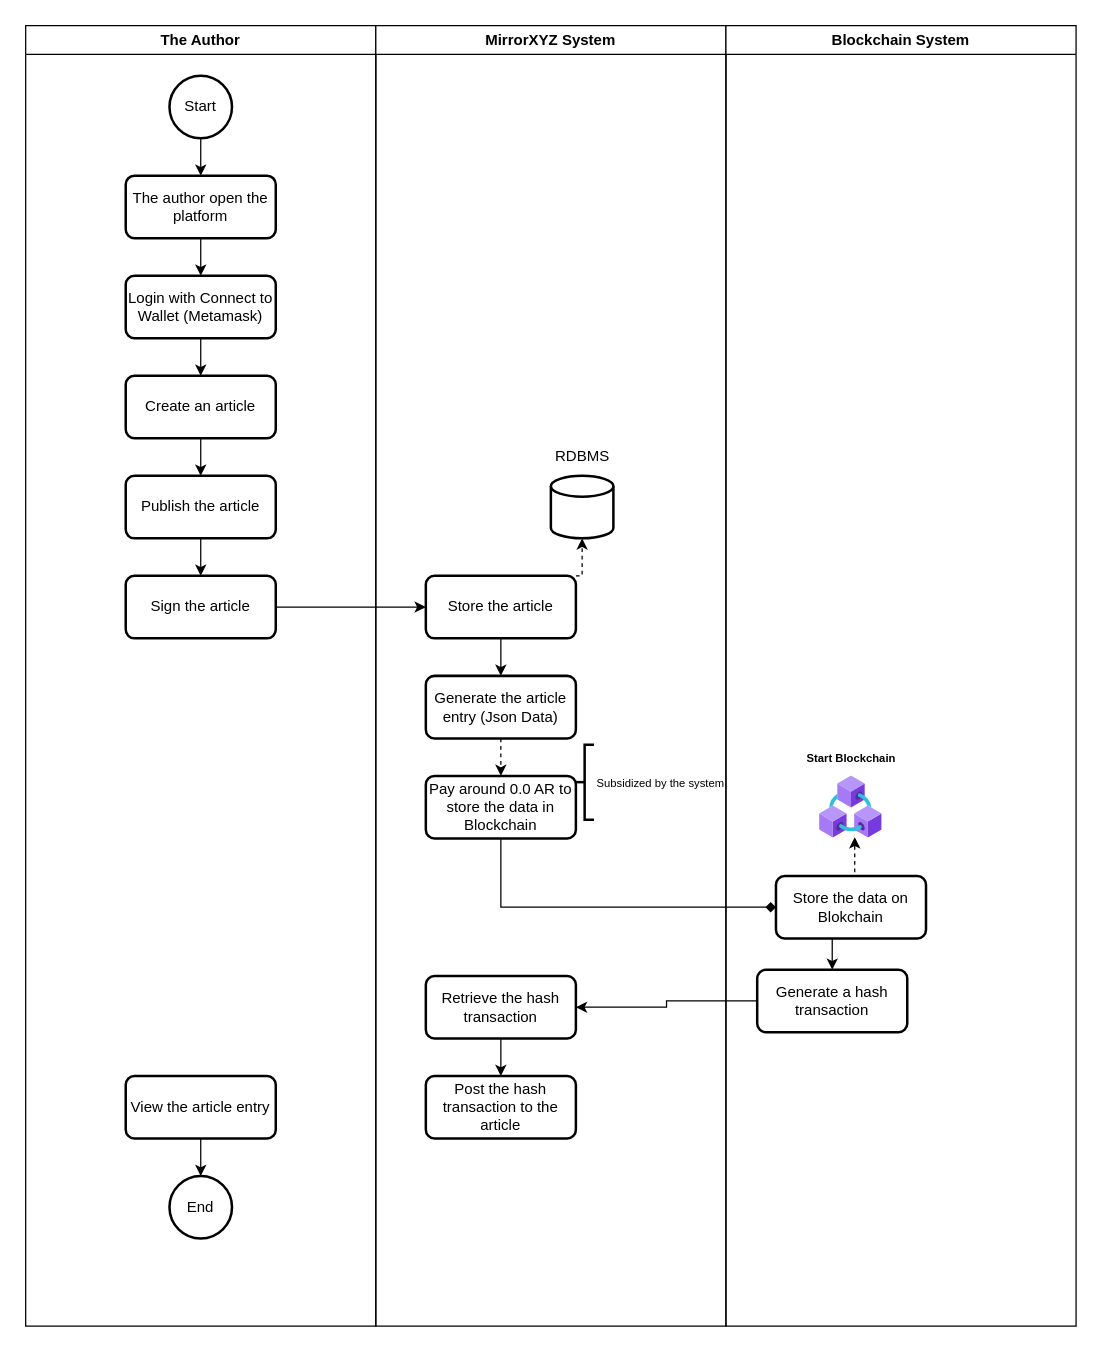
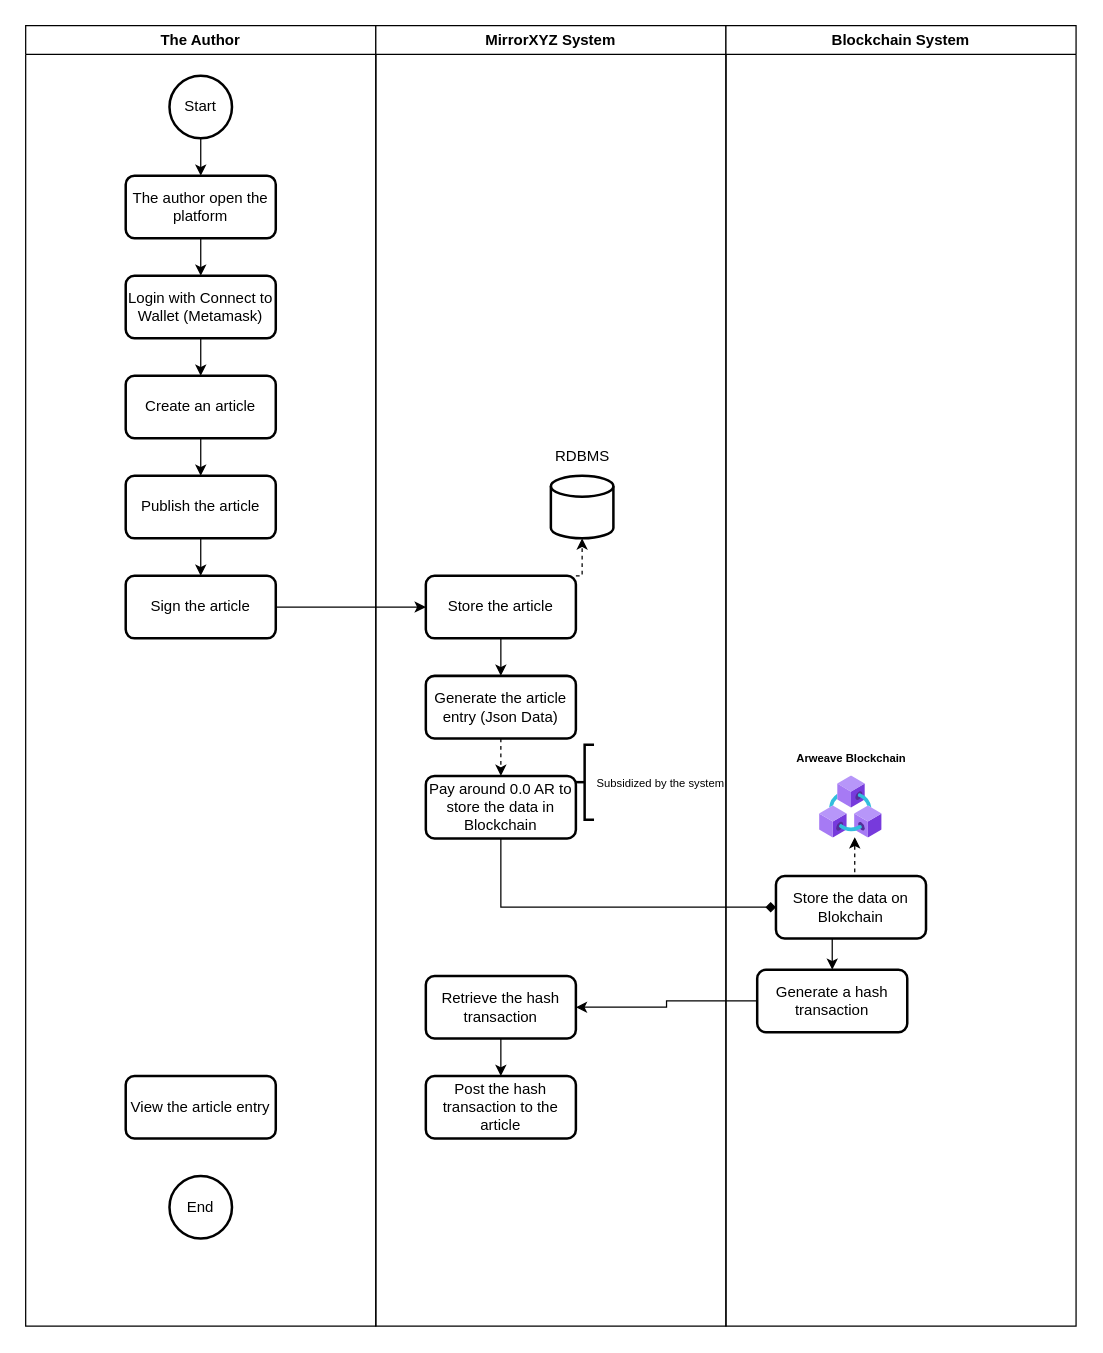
  <mxCell id="0" />
  <mxCell id="1" parent="0" />
  <mxCell id="2" value="The Author" style="swimlane;whiteSpace=wrap;html=1;" vertex="1" parent="1"><mxGeometry x="20" y="20" width="280" height="1040" as="geometry"><mxRectangle x="20" y="40" width="100" height="30" as="alternateBounds" /></mxGeometry></mxCell>
  <mxCell id="3" style="edgeStyle=orthogonalEdgeStyle;rounded=0;orthogonalLoop=1;jettySize=auto;html=1;exitX=0.5;exitY=1;exitDx=0;exitDy=0;exitPerimeter=0;entryX=0.5;entryY=0;entryDx=0;entryDy=0;" edge="1" parent="2" source="4" target="6"><mxGeometry relative="1" as="geometry" /></mxCell>
  <mxCell id="4" value="Start" style="strokeWidth=2;html=1;shape=mxgraph.flowchart.start_2;whiteSpace=wrap;" vertex="1" parent="2"><mxGeometry x="115" y="40" width="50" height="50" as="geometry" /></mxCell>
  <mxCell id="5" style="edgeStyle=orthogonalEdgeStyle;rounded=0;orthogonalLoop=1;jettySize=auto;html=1;exitX=0.5;exitY=1;exitDx=0;exitDy=0;entryX=0.5;entryY=0;entryDx=0;entryDy=0;" edge="1" parent="2" source="6" target="8"><mxGeometry relative="1" as="geometry" /></mxCell>
  <mxCell id="6" value="The author open the platform" style="rounded=1;whiteSpace=wrap;html=1;absoluteArcSize=1;arcSize=14;strokeWidth=2;" vertex="1" parent="2"><mxGeometry x="80" y="120" width="120" height="50" as="geometry" /></mxCell>
  <mxCell id="7" style="edgeStyle=orthogonalEdgeStyle;rounded=0;orthogonalLoop=1;jettySize=auto;html=1;exitX=0.5;exitY=1;exitDx=0;exitDy=0;entryX=0.5;entryY=0;entryDx=0;entryDy=0;" edge="1" parent="2" source="8" target="10"><mxGeometry relative="1" as="geometry" /></mxCell>
  <mxCell id="8" value="Login with Connect to Wallet (Metamask)" style="rounded=1;whiteSpace=wrap;html=1;absoluteArcSize=1;arcSize=14;strokeWidth=2;" vertex="1" parent="2"><mxGeometry x="80" y="200" width="120" height="50" as="geometry" /></mxCell>
  <mxCell id="9" style="edgeStyle=orthogonalEdgeStyle;rounded=0;orthogonalLoop=1;jettySize=auto;html=1;exitX=0.5;exitY=1;exitDx=0;exitDy=0;entryX=0.5;entryY=0;entryDx=0;entryDy=0;" edge="1" parent="2" source="10" target="12"><mxGeometry relative="1" as="geometry" /></mxCell>
  <mxCell id="10" value="Create an article" style="rounded=1;whiteSpace=wrap;html=1;absoluteArcSize=1;arcSize=14;strokeWidth=2;" vertex="1" parent="2"><mxGeometry x="80" y="280" width="120" height="50" as="geometry" /></mxCell>
  <mxCell id="11" style="edgeStyle=orthogonalEdgeStyle;rounded=0;orthogonalLoop=1;jettySize=auto;html=1;exitX=0.5;exitY=1;exitDx=0;exitDy=0;entryX=0.5;entryY=0;entryDx=0;entryDy=0;" edge="1" parent="2" source="12" target="13"><mxGeometry relative="1" as="geometry" /></mxCell>
  <mxCell id="12" value="Publish the article" style="rounded=1;whiteSpace=wrap;html=1;absoluteArcSize=1;arcSize=14;strokeWidth=2;" vertex="1" parent="2"><mxGeometry x="80" y="360" width="120" height="50" as="geometry" /></mxCell>
  <mxCell id="13" value="Sign the article" style="rounded=1;whiteSpace=wrap;html=1;absoluteArcSize=1;arcSize=14;strokeWidth=2;" vertex="1" parent="2"><mxGeometry x="80" y="440" width="120" height="50" as="geometry" /></mxCell>
- <mxCell id="14" style="edgeStyle=orthogonalEdgeStyle;rounded=0;orthogonalLoop=1;jettySize=auto;html=1;exitX=0.5;exitY=1;exitDx=0;exitDy=0;entryX=0.5;entryY=0;entryDx=0;entryDy=0;entryPerimeter=0;fontSize=9;" edge="1" parent="2" source="15" target="16"><mxGeometry relative="1" as="geometry" /></mxCell>
  <mxCell id="15" value="View the article entry" style="rounded=1;whiteSpace=wrap;html=1;absoluteArcSize=1;arcSize=14;strokeWidth=2;" vertex="1" parent="2"><mxGeometry x="80" y="840" width="120" height="50" as="geometry" /></mxCell>
  <mxCell id="16" value="End" style="strokeWidth=2;html=1;shape=mxgraph.flowchart.start_2;whiteSpace=wrap;" vertex="1" parent="2"><mxGeometry x="115" y="920" width="50" height="50" as="geometry" /></mxCell>
  <mxCell id="17" value="MirrorXYZ System" style="swimlane;whiteSpace=wrap;html=1;" vertex="1" parent="1"><mxGeometry x="300" y="20" width="280" height="1040" as="geometry" /></mxCell>
  <mxCell id="18" style="edgeStyle=orthogonalEdgeStyle;rounded=0;orthogonalLoop=1;jettySize=auto;html=1;exitX=1;exitY=0;exitDx=0;exitDy=0;entryX=0.5;entryY=1;entryDx=0;entryDy=0;entryPerimeter=0;dashed=1;" edge="1" parent="17" source="20" target="21"><mxGeometry relative="1" as="geometry" /></mxCell>
  <mxCell id="19" style="edgeStyle=orthogonalEdgeStyle;rounded=0;orthogonalLoop=1;jettySize=auto;html=1;exitX=0.5;exitY=1;exitDx=0;exitDy=0;entryX=0.5;entryY=0;entryDx=0;entryDy=0;" edge="1" parent="17" source="20" target="24"><mxGeometry relative="1" as="geometry" /></mxCell>
  <mxCell id="20" value="Store the article" style="rounded=1;whiteSpace=wrap;html=1;absoluteArcSize=1;arcSize=14;strokeWidth=2;" vertex="1" parent="17"><mxGeometry x="40" y="440" width="120" height="50" as="geometry" /></mxCell>
  <mxCell id="21" value="" style="strokeWidth=2;html=1;shape=mxgraph.flowchart.database;whiteSpace=wrap;" vertex="1" parent="17"><mxGeometry x="140" y="360" width="50" height="50" as="geometry" /></mxCell>
  <mxCell id="22" value="RDBMS" style="text;html=1;align=center;verticalAlign=middle;resizable=0;points=[];autosize=1;strokeColor=none;fillColor=none;" vertex="1" parent="17"><mxGeometry x="130" y="330" width="70" height="30" as="geometry" /></mxCell>
  <mxCell id="23" style="edgeStyle=orthogonalEdgeStyle;rounded=0;orthogonalLoop=1;jettySize=auto;html=1;exitX=0.5;exitY=1;exitDx=0;exitDy=0;entryX=0.5;entryY=0;entryDx=0;entryDy=0;dashed=1;" edge="1" parent="17" source="24" target="25"><mxGeometry relative="1" as="geometry" /></mxCell>
  <mxCell id="24" value="Generate the article entry (Json Data)" style="rounded=1;whiteSpace=wrap;html=1;absoluteArcSize=1;arcSize=14;strokeWidth=2;" vertex="1" parent="17"><mxGeometry x="40" y="520" width="120" height="50" as="geometry" /></mxCell>
  <mxCell id="25" value="Pay around 0.0 AR to store the data in Blockchain" style="rounded=1;whiteSpace=wrap;html=1;absoluteArcSize=1;arcSize=14;strokeWidth=2;" vertex="1" parent="17"><mxGeometry x="40" y="600" width="120" height="50" as="geometry" /></mxCell>
  <mxCell id="26" value="&lt;font style=&quot;font-size: 9px;&quot;&gt;Subsidized by the system&lt;/font&gt;" style="strokeWidth=2;html=1;shape=mxgraph.flowchart.annotation_2;align=left;labelPosition=right;pointerEvents=1;rotation=0;" vertex="1" parent="17"><mxGeometry x="159.5" y="575" width="15" height="60" as="geometry" /></mxCell>
  <mxCell id="27" style="edgeStyle=orthogonalEdgeStyle;rounded=0;orthogonalLoop=1;jettySize=auto;html=1;exitX=0.5;exitY=1;exitDx=0;exitDy=0;entryX=0.5;entryY=0;entryDx=0;entryDy=0;fontSize=9;" edge="1" parent="17" source="28" target="29"><mxGeometry relative="1" as="geometry" /></mxCell>
  <mxCell id="28" value="Retrieve the hash transaction" style="rounded=1;whiteSpace=wrap;html=1;absoluteArcSize=1;arcSize=14;strokeWidth=2;" vertex="1" parent="17"><mxGeometry x="40" y="760" width="120" height="50" as="geometry" /></mxCell>
  <mxCell id="29" value="Post the hash transaction to the article" style="rounded=1;whiteSpace=wrap;html=1;absoluteArcSize=1;arcSize=14;strokeWidth=2;" vertex="1" parent="17"><mxGeometry x="40" y="840" width="120" height="50" as="geometry" /></mxCell>
  <mxCell id="30" value="Blockchain System" style="swimlane;whiteSpace=wrap;html=1;" vertex="1" parent="1"><mxGeometry x="580" y="20" width="280" height="1040" as="geometry" /></mxCell>
  <mxCell id="31" style="edgeStyle=orthogonalEdgeStyle;rounded=0;orthogonalLoop=1;jettySize=auto;html=1;exitX=0.5;exitY=0;exitDx=0;exitDy=0;entryX=0.56;entryY=0.98;entryDx=0;entryDy=0;entryPerimeter=0;dashed=1;" edge="1" parent="30" source="33" target="34"><mxGeometry relative="1" as="geometry" /></mxCell>
  <mxCell id="32" style="edgeStyle=orthogonalEdgeStyle;rounded=0;orthogonalLoop=1;jettySize=auto;html=1;exitX=0.5;exitY=1;exitDx=0;exitDy=0;entryX=0.5;entryY=0;entryDx=0;entryDy=0;fontSize=8;" edge="1" parent="30" source="33" target="36"><mxGeometry relative="1" as="geometry" /></mxCell>
  <mxCell id="33" value="Store the data on Blokchain" style="rounded=1;whiteSpace=wrap;html=1;absoluteArcSize=1;arcSize=14;strokeWidth=2;" vertex="1" parent="30"><mxGeometry x="40" y="680" width="120" height="50" as="geometry" /></mxCell>
  <mxCell id="34" value="" style="aspect=fixed;html=1;points=[];align=center;image;fontSize=12;image=img/lib/azure2/blockchain/Azure_Blockchain_Service.svg;" vertex="1" parent="30"><mxGeometry x="75" y="600" width="50" height="50" as="geometry" /></mxCell>
- <mxCell id="35" value="&lt;font style=&quot;font-size: 9px;&quot;&gt;&lt;b&gt;Start Blockchain&lt;/b&gt;&lt;/font&gt;" style="text;html=1;align=center;verticalAlign=middle;resizable=0;points=[];autosize=1;strokeColor=none;fillColor=none;" vertex="1" parent="30"><mxGeometry x="45" y="570" width="110" height="30" as="geometry" /></mxCell>
+ <mxCell id="35" value="&lt;font style=&quot;font-size: 9px;&quot;&gt;&lt;b&gt;Arweave Blockchain&lt;/b&gt;&lt;/font&gt;" style="text;html=1;align=center;verticalAlign=middle;resizable=0;points=[];autosize=1;strokeColor=none;fillColor=none;" vertex="1" parent="30"><mxGeometry x="45" y="570" width="110" height="30" as="geometry" /></mxCell>
  <mxCell id="36" value="Generate a hash transaction" style="rounded=1;whiteSpace=wrap;html=1;absoluteArcSize=1;arcSize=14;strokeWidth=2;" vertex="1" parent="30"><mxGeometry x="25" y="755" width="120" height="50" as="geometry" /></mxCell>
  <mxCell id="37" style="edgeStyle=orthogonalEdgeStyle;rounded=0;orthogonalLoop=1;jettySize=auto;html=1;exitX=1;exitY=0.5;exitDx=0;exitDy=0;entryX=0;entryY=0.5;entryDx=0;entryDy=0;" edge="1" parent="1" source="13" target="20"><mxGeometry relative="1" as="geometry" /></mxCell>
  <mxCell id="38" style="edgeStyle=orthogonalEdgeStyle;rounded=0;orthogonalLoop=1;jettySize=auto;html=1;exitX=0.5;exitY=1;exitDx=0;exitDy=0;entryX=0;entryY=0.5;entryDx=0;entryDy=0;fontSize=8;endArrow=diamond;" edge="1" parent="1" source="25" target="33"><mxGeometry relative="1" as="geometry" /></mxCell>
  <mxCell id="39" style="edgeStyle=orthogonalEdgeStyle;rounded=0;orthogonalLoop=1;jettySize=auto;html=1;exitX=0;exitY=0.5;exitDx=0;exitDy=0;entryX=1;entryY=0.5;entryDx=0;entryDy=0;fontSize=8;" edge="1" parent="1" source="36" target="28"><mxGeometry relative="1" as="geometry" /></mxCell>
